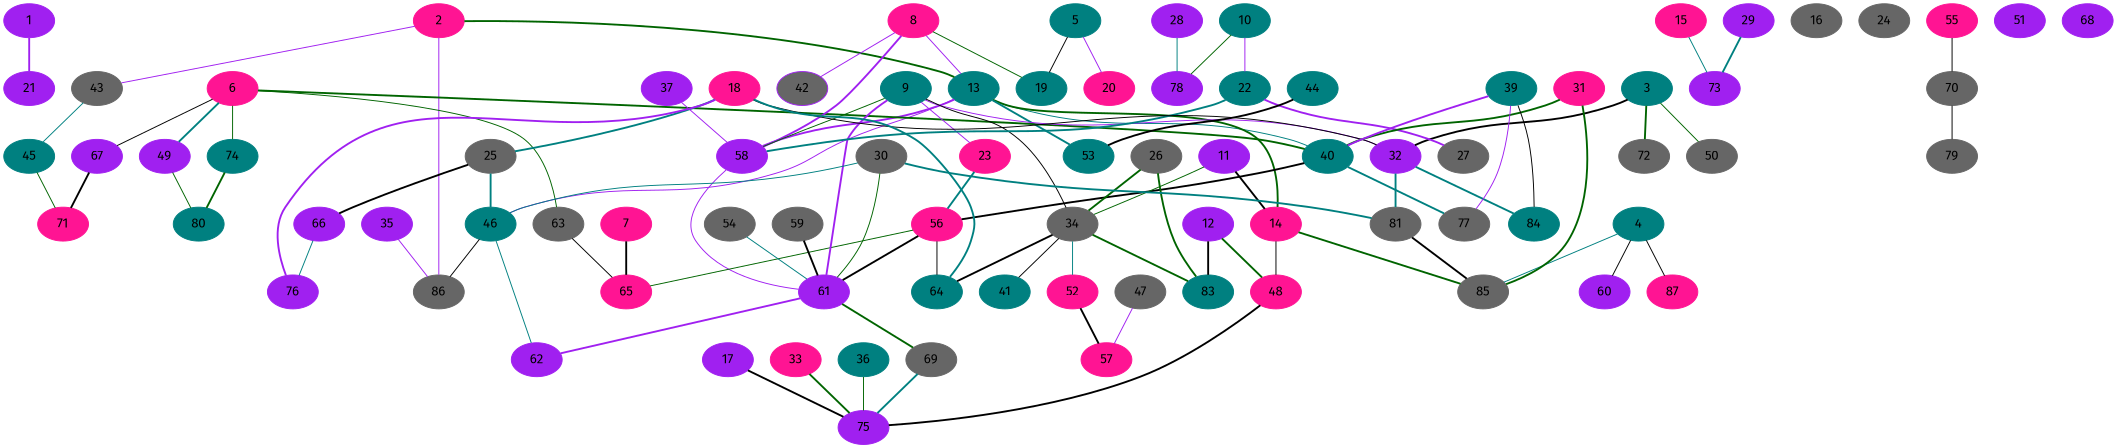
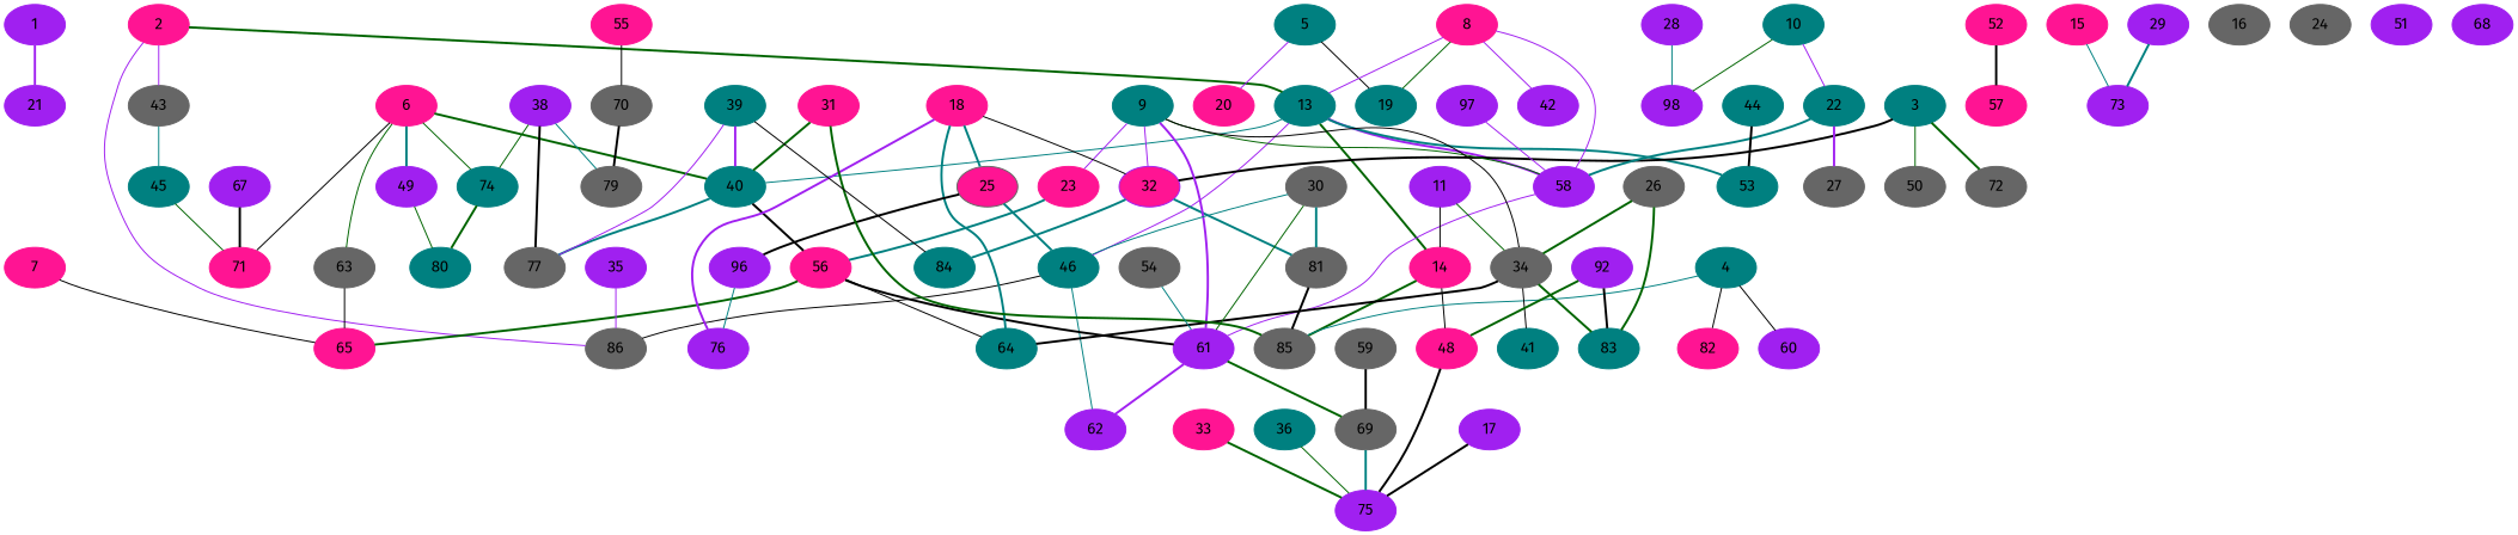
  graph {
    fontname="Fira Sans"
    node [color=purple fontname="Fira Sans" style=filled]
    edge [color=black fontname="Fira Sans" style=solid]
    1
    21
    2 [color=deeppink]
    13 [color=teal]
    43 [color=gray40]
    86 [color=gray40]
    40 [color=teal]
    58
    14 [color=deeppink]
    46 [color=teal]
    53 [color=teal]
    45 [color=teal]
    3 [color=teal]
-   32
+   32 [fillcolor=deeppink]
    50 [color=gray40]
    72 [color=gray40]
    81 [color=gray40]
    84 [color=teal]
    4 [color=teal]
    60
-   82 [color=deeppink label=87]
+   82 [color=deeppink]
    85 [color=gray40]
    5 [color=teal]
    19 [color=teal]
    20 [color=deeppink]
    6 [color=deeppink]
    49
    63 [color=gray40]
    71 [color=deeppink]
    74 [color=teal]
    56 [color=deeppink]
    77 [color=gray40]
    80 [color=teal]
    65 [color=deeppink]
    7 [color=deeppink]
    8 [color=deeppink]
-   42 [fillcolor=gray40]
+   42
    61
    9 [color=teal]
    23 [color=deeppink]
    34 [color=gray40]
    83 [color=teal]
    64 [color=teal]
    41 [color=teal]
    52 [color=deeppink]
    62
    69 [color=gray40]
    10 [color=teal]
    22 [color=teal]
-   78
+   78 [label=98]
    27 [color=gray40]
    11
    48 [color=deeppink]
-   12
+   12 [label=92]
    75
    15 [color=deeppink]
    73
    16 [color=gray40]
    17
    18 [color=deeppink]
-   25 [color=gray40]
+   25 [color=gray40 fillcolor=deeppink]
    76
-   66
+   66 [label=96]
    24 [color=gray40]
    26 [color=gray40]
    28
    29
    30 [color=gray40]
    31 [color=deeppink]
    33 [color=deeppink]
    57 [color=deeppink]
    35
    36 [color=teal]
-   37
+   37 [label=97]
+   38
    79 [color=gray40]
    39 [color=teal]
    44 [color=teal]
-   47 [color=gray40]
    51
    54 [color=gray40]
    55 [color=deeppink]
    70 [color=gray40]
    59 [color=gray40]
    67
    68
    1 -- 21 [color=purple style=bold]
    2 -- 13 [color=darkgreen style=bold]
    2 -- 43 [color=purple]
    2 -- 86 [color=purple]
    13 -- 40 [color=teal]
    13 -- 58 [color=purple style=bold]
    13 -- 14 [color=darkgreen style=bold]
    13 -- 46 [color=purple]
    13 -- 53 [color=teal style=bold]
    43 -- 45 [color=teal]
    40 -- 56 [style=bold]
    40 -- 77 [color=teal style=bold]
    58 -- 61 [color=purple]
    14 -- 85 [color=darkgreen style=bold]
    14 -- 48
    46 -- 86
    46 -- 62 [color=teal]
    45 -- 71 [color=darkgreen]
    3 -- 32 [style=bold]
    3 -- 50 [color=darkgreen]
    3 -- 72 [color=darkgreen style=bold]
    32 -- 81 [color=teal style=bold]
    32 -- 84 [color=teal style=bold]
    81 -- 85 [style=bold]
    4 -- 60
    4 -- 82
    4 -- 85 [color=teal]
    5 -- 19
    5 -- 20 [color=purple]
    6 -- 40 [color=darkgreen style=bold]
    6 -- 49 [color=teal style=bold]
    6 -- 63 [color=darkgreen]
-   6 -- 67
+   6 -- 71
    6 -- 74 [color=darkgreen]
    49 -- 80 [color=darkgreen]
    63 -- 65
    74 -- 80 [color=darkgreen style=bold]
-   56 -- 65 [color=darkgreen]
+   56 -- 65 [color=darkgreen style=bold]
    56 -- 61 [style=bold]
    56 -- 64
-   7 -- 65 [style=bold]
+   7 -- 65
    8 -- 13 [color=purple]
-   8 -- 58 [color=purple style=bold]
+   8 -- 58 [color=purple]
    8 -- 19 [color=darkgreen]
    8 -- 42 [color=purple]
    61 -- 62 [color=purple style=bold]
    61 -- 69 [color=darkgreen style=bold]
    9 -- 58 [color=darkgreen]
    9 -- 32 [color=purple]
    9 -- 61 [color=purple style=bold]
    9 -- 23 [color=purple]
    9 -- 34
    23 -- 56 [color=teal style=bold]
    34 -- 83 [color=darkgreen style=bold]
    34 -- 64 [style=bold]
    34 -- 41
-   34 -- 52 [color=teal]
    52 -- 57 [style=bold]
    69 -- 75 [color=teal style=bold]
    10 -- 22 [color=purple]
    10 -- 78 [color=darkgreen]
    22 -- 58 [color=teal style=bold]
    22 -- 27 [color=purple style=bold]
-   11 -- 14 [style=bold]
+   11 -- 14
    11 -- 34 [color=darkgreen]
    48 -- 75 [style=bold]
    12 -- 83 [style=bold]
    12 -- 48 [color=darkgreen style=bold]
    15 -- 73 [color=teal]
    17 -- 75 [style=bold]
    18 -- 32
    18 -- 64 [color=teal style=bold]
    18 -- 25 [color=teal style=bold]
    18 -- 76 [color=purple style=bold]
    25 -- 46 [color=teal style=bold]
    25 -- 66 [style=bold]
    66 -- 76 [color=teal]
    26 -- 34 [color=darkgreen style=bold]
    26 -- 83 [color=darkgreen style=bold]
    28 -- 78 [color=teal]
    29 -- 73 [color=teal style=bold]
    30 -- 46 [color=teal]
    30 -- 81 [color=teal style=bold]
    30 -- 61 [color=darkgreen]
    31 -- 40 [color=darkgreen style=bold]
    31 -- 85 [color=darkgreen style=bold]
    33 -- 75 [color=darkgreen style=bold]
    35 -- 86 [color=purple]
    36 -- 75 [color=darkgreen]
    37 -- 58 [color=purple]
+   38 -- 74 [color=darkgreen]
+   38 -- 77 [style=bold]
+   38 -- 79 [color=teal]
    39 -- 40 [color=purple style=bold]
    39 -- 84
    39 -- 77 [color=purple]
    44 -- 53 [style=bold]
-   47 -- 57 [color=purple]
    54 -- 61 [color=teal]
    55 -- 70
-   70 -- 79
-   59 -- 61 [style=bold]
+   70 -- 79 [style=bold]
+   59 -- 69 [style=bold]
    67 -- 71 [style=bold]
  }
